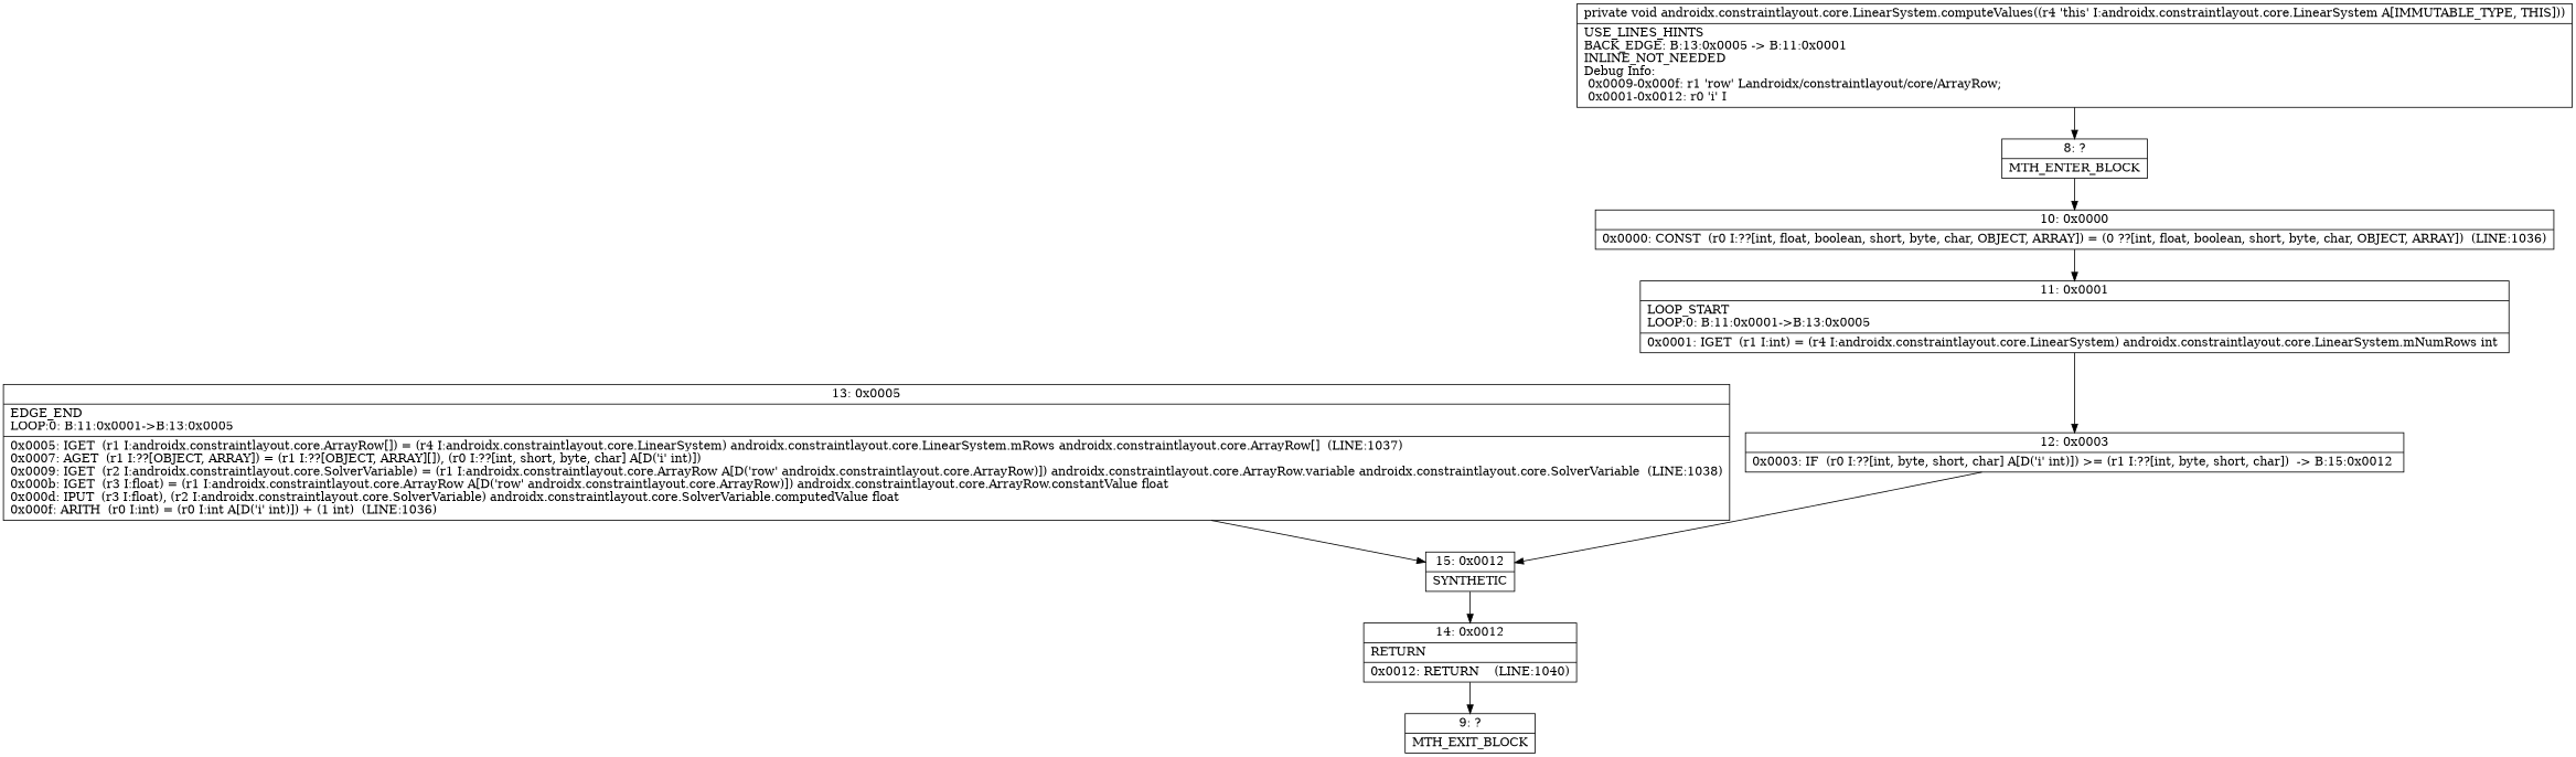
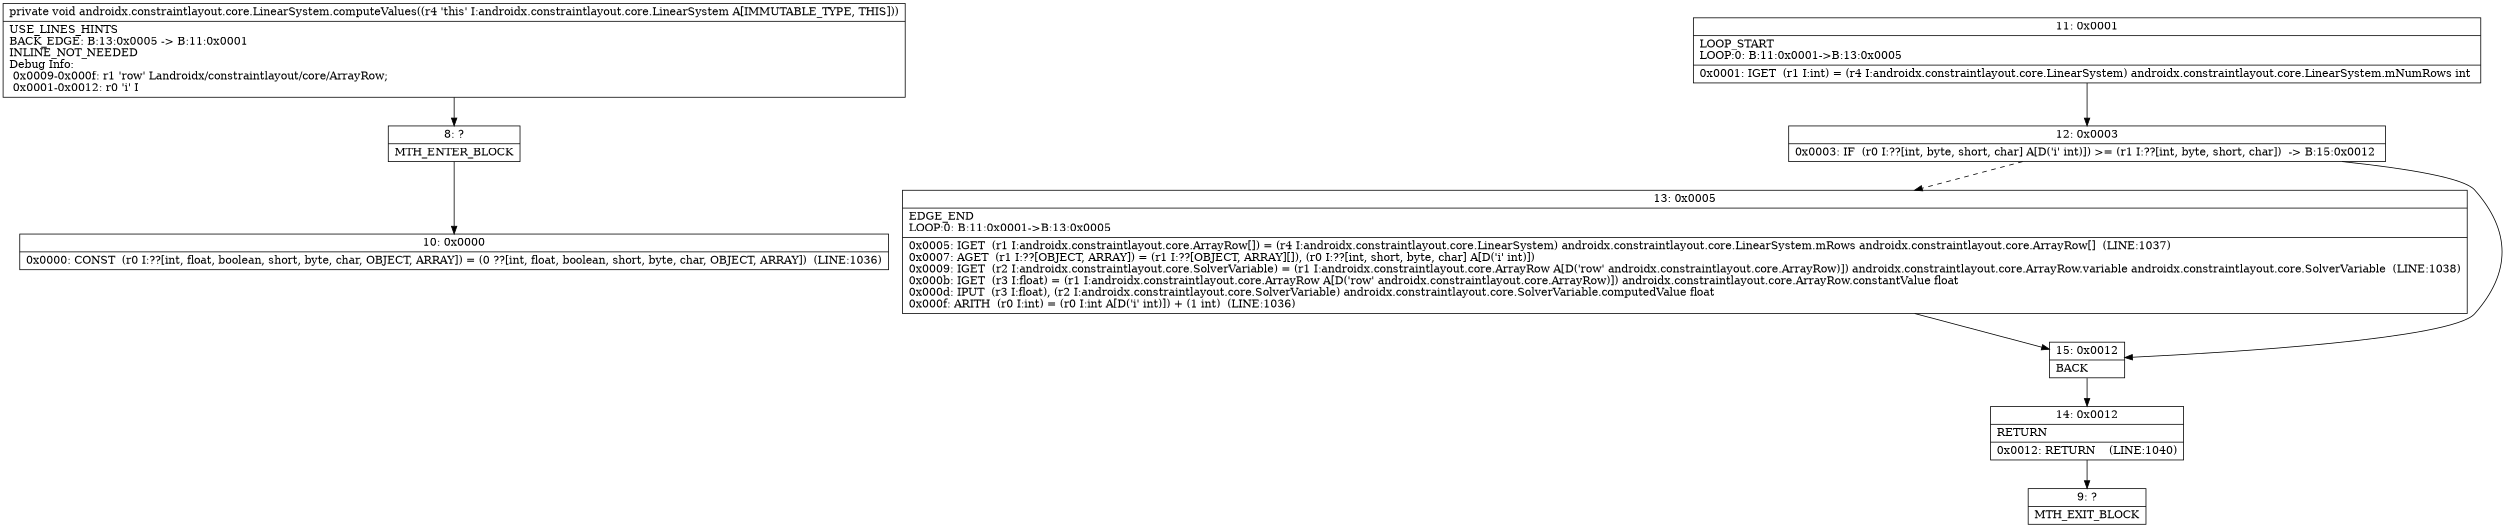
  digraph {
    node [shape=record]
    n1 [label="{8\:\ ?|MTH_ENTER_BLOCK\l}"]
    n2 [label="{10\:\ 0x0000|0x0000: CONST  (r0 I:??[int, float, boolean, short, byte, char, OBJECT, ARRAY]) = (0 ??[int, float, boolean, short, byte, char, OBJECT, ARRAY])  (LINE:1036)\l}"]
    n3 [label="{11\:\ 0x0001|LOOP_START\lLOOP:0: B:11:0x0001\-\>B:13:0x0005\l|0x0001: IGET  (r1 I:int) = (r4 I:androidx.constraintlayout.core.LinearSystem) androidx.constraintlayout.core.LinearSystem.mNumRows int \l}"]
    n4 [label="{12\:\ 0x0003|0x0003: IF  (r0 I:??[int, byte, short, char] A[D('i' int)]) \>= (r1 I:??[int, byte, short, char])  \-\> B:15:0x0012 \l}"]
    n5 [label="{13\:\ 0x0005|EDGE_END\lLOOP:0: B:11:0x0001\-\>B:13:0x0005\l|0x0005: IGET  (r1 I:androidx.constraintlayout.core.ArrayRow[]) = (r4 I:androidx.constraintlayout.core.LinearSystem) androidx.constraintlayout.core.LinearSystem.mRows androidx.constraintlayout.core.ArrayRow[]  (LINE:1037)\l0x0007: AGET  (r1 I:??[OBJECT, ARRAY]) = (r1 I:??[OBJECT, ARRAY][]), (r0 I:??[int, short, byte, char] A[D('i' int)]) \l0x0009: IGET  (r2 I:androidx.constraintlayout.core.SolverVariable) = (r1 I:androidx.constraintlayout.core.ArrayRow A[D('row' androidx.constraintlayout.core.ArrayRow)]) androidx.constraintlayout.core.ArrayRow.variable androidx.constraintlayout.core.SolverVariable  (LINE:1038)\l0x000b: IGET  (r3 I:float) = (r1 I:androidx.constraintlayout.core.ArrayRow A[D('row' androidx.constraintlayout.core.ArrayRow)]) androidx.constraintlayout.core.ArrayRow.constantValue float \l0x000d: IPUT  (r3 I:float), (r2 I:androidx.constraintlayout.core.SolverVariable) androidx.constraintlayout.core.SolverVariable.computedValue float \l0x000f: ARITH  (r0 I:int) = (r0 I:int A[D('i' int)]) + (1 int)  (LINE:1036)\l}"]
-   n6 [label="{15\:\ 0x0012|SYNTHETIC\l}"]
+   n6 [label="{15\:\ 0x0012|BACK\l}"]
    n7 [label="{14\:\ 0x0012|RETURN\l|0x0012: RETURN    (LINE:1040)\l}"]
    n8 [label="{9\:\ ?|MTH_EXIT_BLOCK\l}"]
    n9 [label="{private void androidx.constraintlayout.core.LinearSystem.computeValues((r4 'this' I:androidx.constraintlayout.core.LinearSystem A[IMMUTABLE_TYPE, THIS]))  | USE_LINES_HINTS\lBACK_EDGE: B:13:0x0005 \-\> B:11:0x0001\lINLINE_NOT_NEEDED\lDebug Info:\l  0x0009\-0x000f: r1 'row' Landroidx\/constraintlayout\/core\/ArrayRow;\l  0x0001\-0x0012: r0 'i' I\l}"]
    n1 -> n2
-   n2 -> n3
    n3 -> n4
+   n4 -> n5 [style=dashed]
    n4 -> n6
    n5 -> n6
    n6 -> n7
    n7 -> n8
    n9 -> n1
  }
